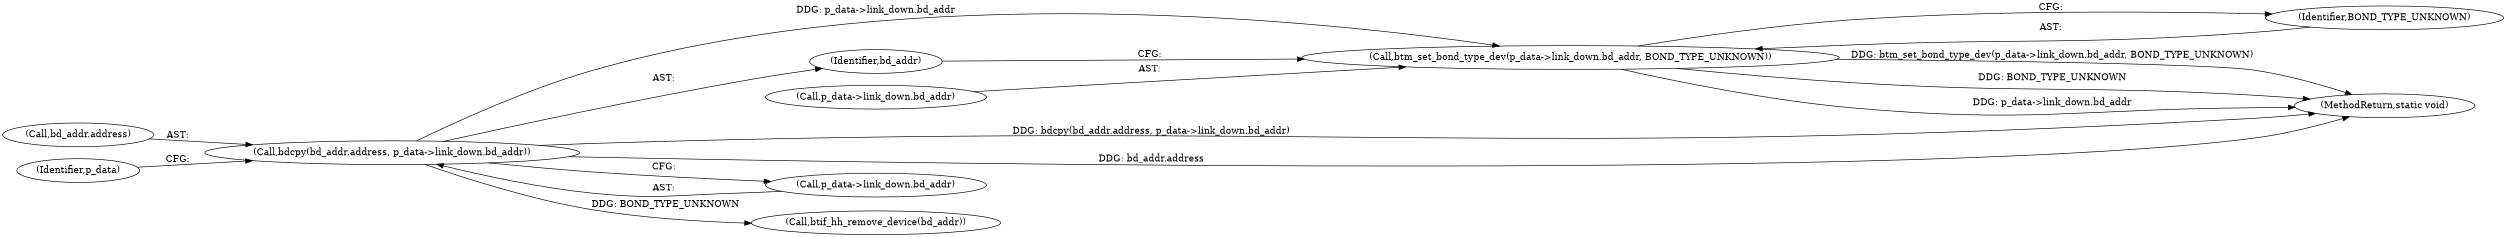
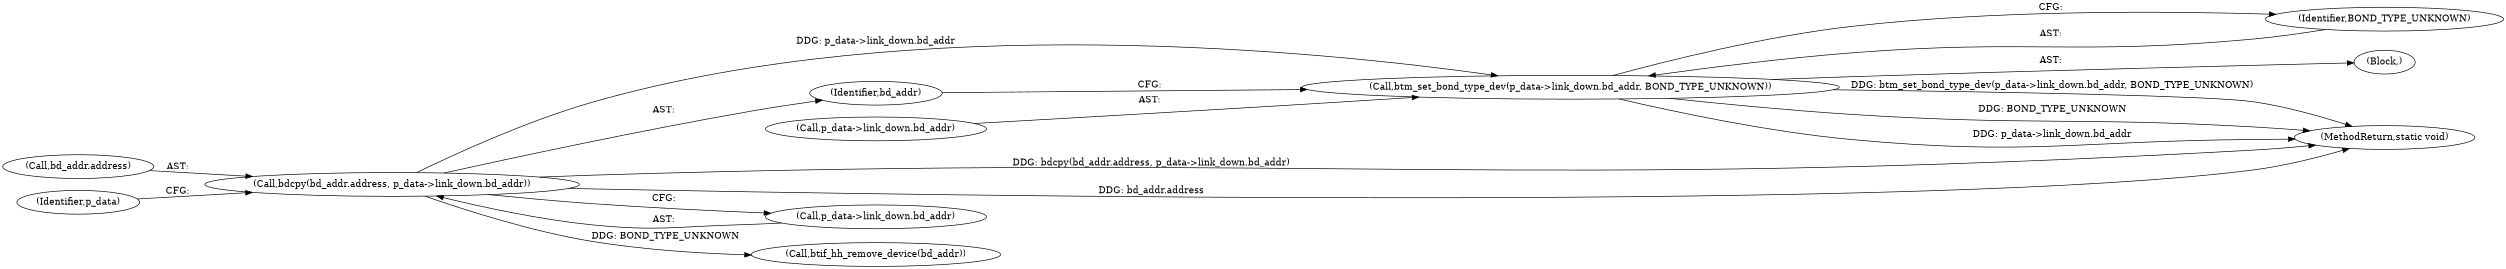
  digraph {
    rankdir=LR
    n1 [label="(Call,btm_set_bond_type_dev(p_data->link_down.bd_addr, BOND_TYPE_UNKNOWN))"]
    n2 [label="(Identifier,BOND_TYPE_UNKNOWN)"]
+   n3 [label="(Block,)"]
    n4 [label="(MethodReturn,static void)"]
    n5 [label="(Call,bdcpy(bd_addr.address, p_data->link_down.bd_addr))"]
    n6 [label="(Call,p_data->link_down.bd_addr)"]
    n7 [label="(Call,btif_hh_remove_device(bd_addr))"]
    n8 [label="(Identifier,bd_addr)"]
    n9 [label="(Call,bd_addr.address)"]
    n10 [label="(Identifier,p_data)"]
    n11 [label="(Call,p_data->link_down.bd_addr)"]
    n1 -> n2 [label="CFG: "]
+   n1 -> n3 [label="AST: "]
    n1 -> n4 [label="DDG: btm_set_bond_type_dev(p_data->link_down.bd_addr, BOND_TYPE_UNKNOWN)"]
    n1 -> n4 [label="DDG: BOND_TYPE_UNKNOWN"]
    n1 -> n4 [label="DDG: p_data->link_down.bd_addr"]
    n2 -> n1 [label="AST: "]
    n5 -> n1 [label="DDG: p_data->link_down.bd_addr"]
    n5 -> n4 [label="DDG: bdcpy(bd_addr.address, p_data->link_down.bd_addr)"]
    n5 -> n4 [label="DDG: bd_addr.address"]
    n5 -> n6 [label="CFG: "]
    n5 -> n7 [label="DDG: BOND_TYPE_UNKNOWN"]
    n5 -> n8 [label="AST: "]
    n6 -> n5 [label="AST: "]
    n8 -> n1 [label="CFG: "]
    n9 -> n5 [label="AST: "]
    n10 -> n5 [label="CFG: "]
    n11 -> n1 [label="AST: "]
  }
